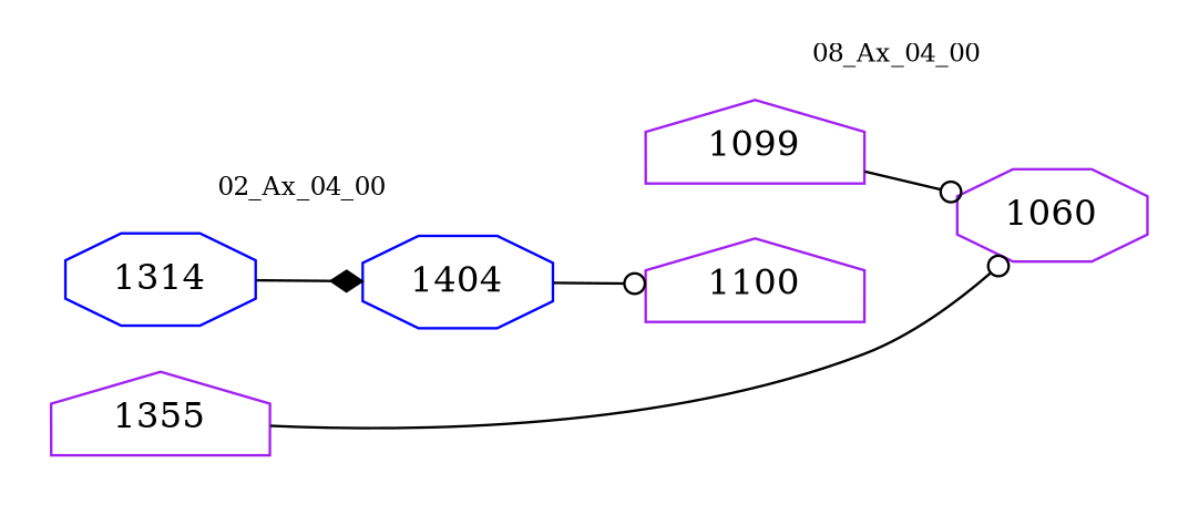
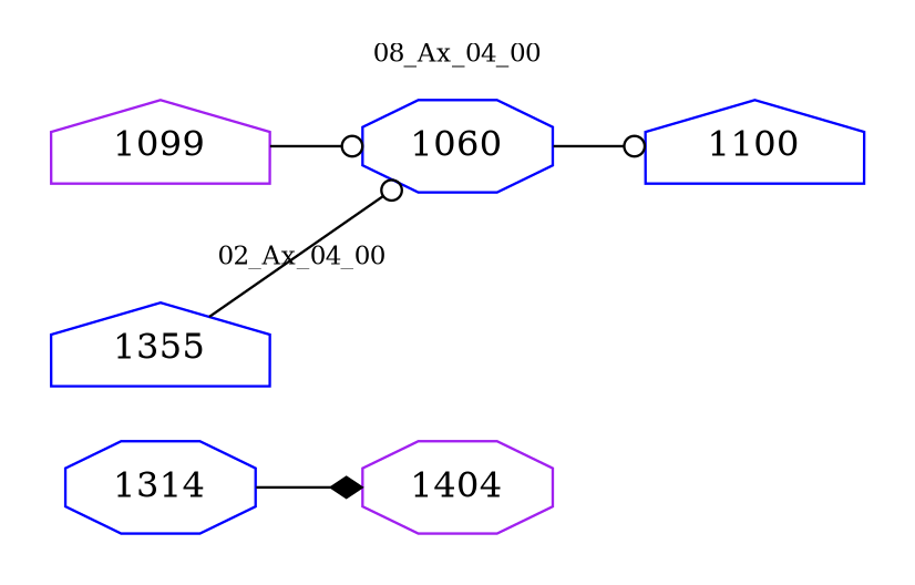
  digraph {
    rankdir=LR
    node [color=purple shape=house]
    edge [arrowhead=odot color=black]
    n1 [label=1099]
-   n2 [label=1060 shape=octagon]
-   n3 [label=1100]
-   n4 [label=1355]
+   n2 [color=blue label=1060 shape=octagon]
+   n3 [color=blue label=1100]
+   n4 [color=blue label=1355]
    n5 [color=blue label=1314 shape=octagon]
-   n6 [color=blue label=1404 shape=octagon]
+   n6 [label=1404 shape=octagon]
    subgraph cluster_1 {
      color=white
      fontsize=10
      label="08_Ax_04_00"
      n1
      n2
      n3
    }
    subgraph cluster_2 {
      color=white
      fontsize=10
      label="02_Ax_04_00"
      n4
      n5
      n6
    }
    n1 -> n2
-   n6 -> n3
+   n2 -> n3
    n4 -> n2
    n5 -> n6 [arrowhead=diamond]
  }
